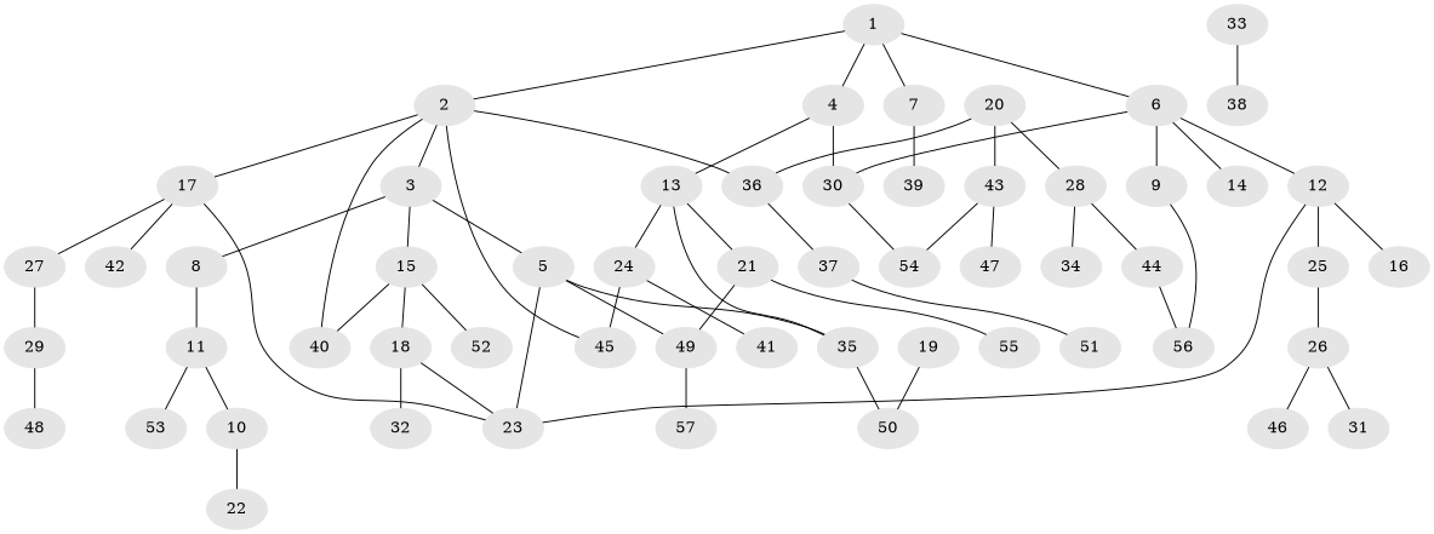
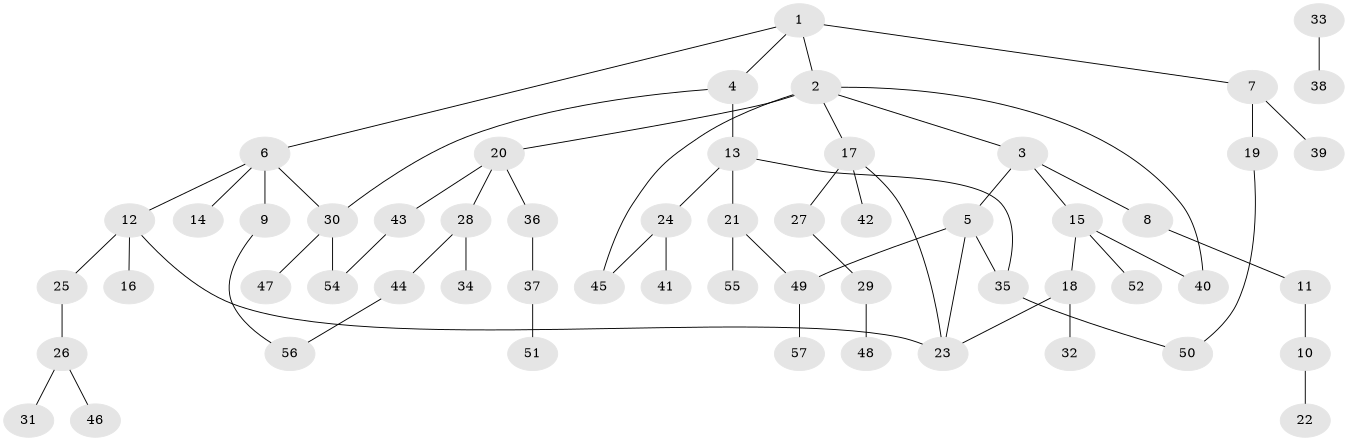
  graph {
    node [color=gray90 style=filled]
    1
    2
    4
    6
    7
    3
    17
    20
    40
    45
    13
    30
    9
    12
    14
    19
    39
    5
    8
    15
    23
    27
    42
    28
    36
    43
    35
    49
    11
    18
    52
    21
    24
    47
    54
    50
    57
    56
    16
    25
    33
    38
    10
    22
-   53
    26
    55
    41
    32
    29
    34
    44
    37
    31
    46
    48
    51
    1 -- 2
    1 -- 4
    1 -- 6
    1 -- 7
    2 -- 3
    2 -- 17
-   2 -- 36
+   2 -- 20
    2 -- 40
    2 -- 45
    4 -- 13
    4 -- 30
    6 -- 30
    6 -- 9
    6 -- 12
    6 -- 14
+   7 -- 19
    7 -- 39
    3 -- 5
    3 -- 8
    3 -- 15
    17 -- 23
    17 -- 27
    17 -- 42
    20 -- 28
    20 -- 36
    20 -- 43
    13 -- 35
    13 -- 21
    13 -- 24
-   43 -- 47
+   30 -- 47
    30 -- 54
    9 -- 56
    12 -- 23
    12 -- 16
    12 -- 25
    19 -- 50
    5 -- 23
    5 -- 35
    5 -- 49
    8 -- 11
    15 -- 40
    15 -- 18
    15 -- 52
    27 -- 29
    28 -- 34
    28 -- 44
    36 -- 37
    43 -- 54
    35 -- 50
    49 -- 57
    11 -- 10
-   11 -- 53
    18 -- 23
    18 -- 32
    21 -- 49
    21 -- 55
    24 -- 45
    24 -- 41
    25 -- 26
    33 -- 38
    10 -- 22
    26 -- 31
    26 -- 46
    29 -- 48
    44 -- 56
    37 -- 51
  }
